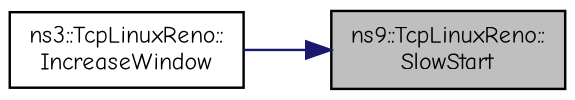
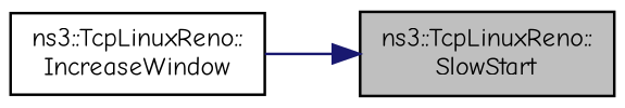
  digraph {
    rankdir=RL
    fontname="Comic Neue"
    node [color=black fontname="Comic Neue" fontsize=10 shape=record style=filled]
-   n1 [fillcolor=grey75 fontcolor=black height=0.2 label="ns9::TcpLinuxReno::\lSlowStart" width=0.4]
+   n1 [fillcolor=grey75 fontcolor=black height=0.2 label="ns3::TcpLinuxReno::\lSlowStart" width=0.4]
    n2 [fillcolor=white height=0.2 label="ns3::TcpLinuxReno::\lIncreaseWindow" width=0.4]
    n1 -> n2 [color=midnightblue dir=back fontname="Comic Neue" fontsize=10 labelfontname=Helvetica labelfontsize=10 style=solid]
  }
